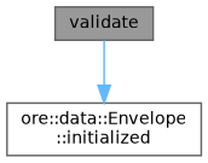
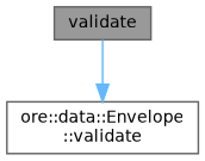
  digraph {
    rankdir=TB
    node [fontname=Helvetica fontsize=10 shape=box style=filled]
    n1 [color=gray40 fillcolor=grey60 fontcolor=black height=0.2 label=validate width=0.4]
-   n2 [color=grey40 fillcolor=white height=0.2 label="ore::data::Envelope\l::initialized" width=0.4]
+   n2 [color=grey40 fillcolor=white height=0.2 label="ore::data::Envelope\l::validate" width=0.4]
    n1 -> n2 [color=steelblue1 fontname=Helvetica fontsize=10 labelfontname=Helvetica labelfontsize=10 style=solid]
  }
